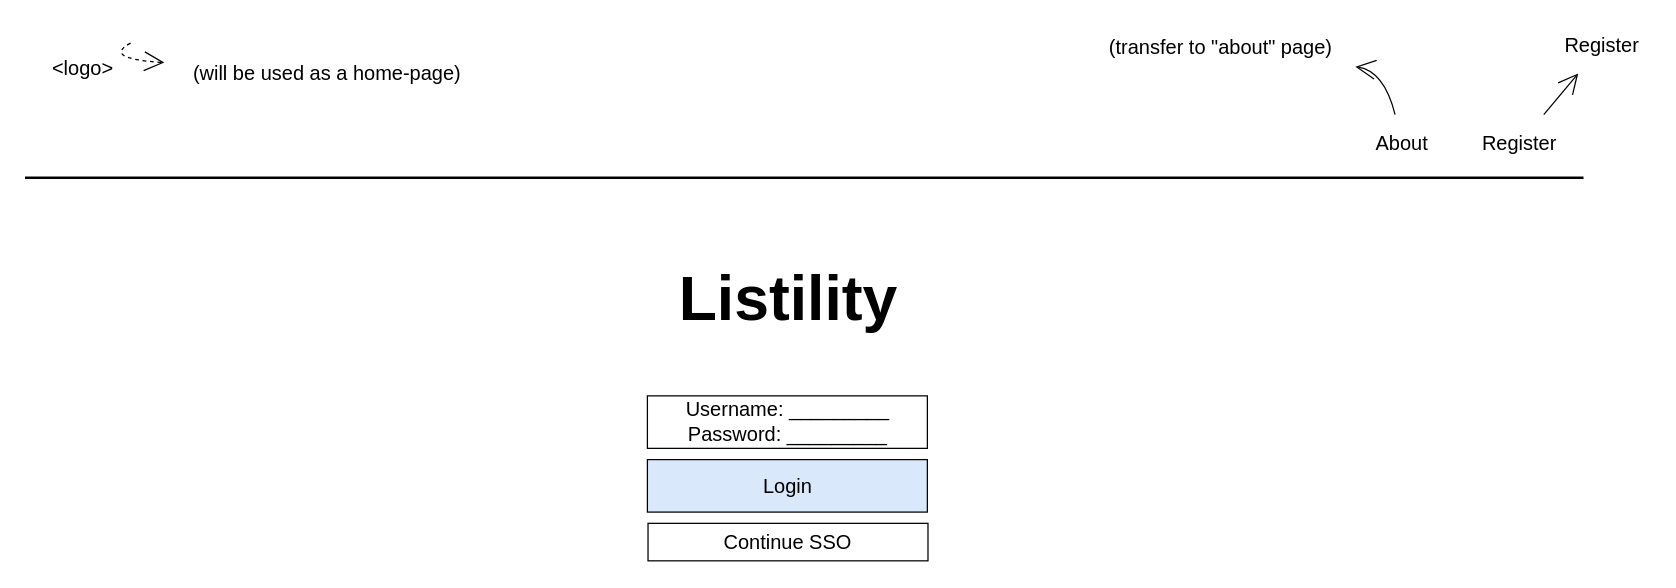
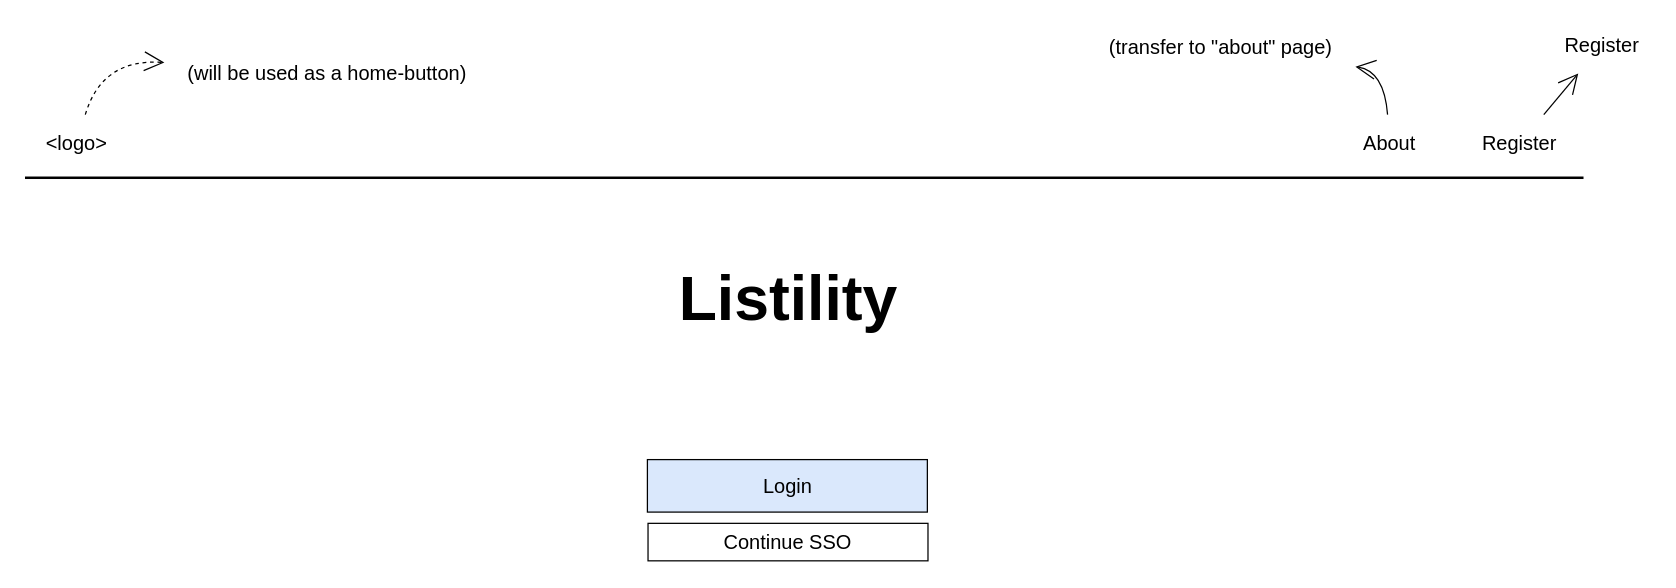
  <mxCell id="0" />
  <mxCell id="1" parent="0" />
- <mxCell id="2" value="Username: _________&lt;br&gt;Password: _________&lt;br&gt;" style="rounded=0;whiteSpace=wrap;html=1;sketch=0;hachureGap=4;fontSize=16;" parent="1" vertex="1"><mxGeometry x="517.5" y="316" width="224" height="42" as="geometry" /></mxCell>
  <mxCell id="3" value="&lt;h1&gt;&lt;font style=&quot;font-size: 50px&quot;&gt;Listility&lt;/font&gt;&lt;/h1&gt;" style="text;html=1;align=center;verticalAlign=middle;resizable=0;points=[];autosize=1;strokeColor=none;fillColor=none;sketch=0;hachureGap=4;fontSize=16;" parent="1" vertex="1"><mxGeometry x="537" y="202" width="185" height="72" as="geometry" /></mxCell>
  <mxCell id="4" value="Login" style="rounded=0;whiteSpace=wrap;html=1;sketch=0;hachureGap=4;fontSize=16;fillColor=#dae8fc;" parent="1" vertex="1"><mxGeometry x="517.5" y="367" width="224" height="42" as="geometry" /></mxCell>
  <mxCell id="5" value="Continue SSO" style="whiteSpace=wrap;html=1;sketch=0;hachureGap=4;fontSize=16;" parent="1" vertex="1"><mxGeometry x="518" y="418" width="224" height="30" as="geometry" /></mxCell>
  <mxCell id="6" value="" style="rounded=0;whiteSpace=wrap;html=1;sketch=0;hachureGap=4;fontSize=16;fillColor=none;" parent="1" vertex="1"><mxGeometry x="20" y="141" width="1246" height="1" as="geometry" /></mxCell>
  <mxCell id="7" style="edgeStyle=none;curved=1;sketch=0;orthogonalLoop=1;jettySize=auto;html=1;fontSize=16;endArrow=open;startSize=14;endSize=14;sourcePerimeterSpacing=8;targetPerimeterSpacing=8;dashed=1;" parent="1" source="8" target="11" edge="1"><mxGeometry relative="1" as="geometry"><Array as="points"><mxPoint x="81" y="46" /></Array></mxGeometry></mxCell>
- <mxCell id="8" value="&amp;lt;logo&amp;gt;" style="text;strokeColor=none;fillColor=none;html=1;align=center;verticalAlign=middle;whiteSpace=wrap;rounded=0;sketch=0;hachureGap=4;fontSize=16;" parent="1" vertex="1"><mxGeometry x="36" y="39" width="60" height="30" as="geometry" /></mxCell>
+ <mxCell id="8" value="&amp;lt;logo&amp;gt;" style="text;strokeColor=none;fillColor=none;html=1;align=center;verticalAlign=middle;whiteSpace=wrap;rounded=0;sketch=0;hachureGap=4;fontSize=16;" parent="1" vertex="1"><mxGeometry x="31" y="99" width="60" height="30" as="geometry" /></mxCell>
  <mxCell id="9" style="edgeStyle=none;curved=1;sketch=0;orthogonalLoop=1;jettySize=auto;html=1;fontSize=16;endArrow=open;startSize=14;endSize=14;sourcePerimeterSpacing=8;targetPerimeterSpacing=8;" parent="1" source="10" target="15" edge="1"><mxGeometry relative="1" as="geometry" /></mxCell>
  <mxCell id="10" value="Register" style="text;strokeColor=none;fillColor=none;html=1;align=center;verticalAlign=middle;whiteSpace=wrap;rounded=0;sketch=0;hachureGap=4;fontSize=16;" parent="1" vertex="1"><mxGeometry x="1178" y="99" width="75" height="30" as="geometry" /></mxCell>
- <mxCell id="11" value="(will be used as a home-page)" style="text;strokeColor=none;fillColor=none;html=1;align=center;verticalAlign=middle;whiteSpace=wrap;rounded=0;sketch=0;hachureGap=4;fontSize=16;" parent="1" vertex="1"><mxGeometry x="139" y="43" width="245" height="30" as="geometry" /></mxCell>
+ <mxCell id="11" value="(will be used as a home-button)" style="text;strokeColor=none;fillColor=none;html=1;align=center;verticalAlign=middle;whiteSpace=wrap;rounded=0;sketch=0;hachureGap=4;fontSize=16;" parent="1" vertex="1"><mxGeometry x="139" y="43" width="245" height="30" as="geometry" /></mxCell>
  <mxCell id="12" style="edgeStyle=none;curved=1;sketch=0;orthogonalLoop=1;jettySize=auto;html=1;fontSize=16;endArrow=open;startSize=14;endSize=14;sourcePerimeterSpacing=8;targetPerimeterSpacing=8;" parent="1" source="13" target="14" edge="1"><mxGeometry relative="1" as="geometry"><Array as="points"><mxPoint x="1107" y="56" /></Array></mxGeometry></mxCell>
- <mxCell id="13" value="About" style="text;strokeColor=none;fillColor=none;html=1;align=center;verticalAlign=middle;whiteSpace=wrap;rounded=0;sketch=0;hachureGap=4;fontSize=16;" parent="1" vertex="1"><mxGeometry x="1084" y="99" width="75" height="30" as="geometry" /></mxCell>
+ <mxCell id="13" value="About" style="text;strokeColor=none;fillColor=none;html=1;align=center;verticalAlign=middle;whiteSpace=wrap;rounded=0;sketch=0;hachureGap=4;fontSize=16;" parent="1" vertex="1"><mxGeometry x="1074" y="99" width="75" height="30" as="geometry" /></mxCell>
  <mxCell id="14" value="(transfer to &quot;about&quot; page)" style="text;strokeColor=none;fillColor=none;html=1;align=center;verticalAlign=middle;whiteSpace=wrap;rounded=0;sketch=0;hachureGap=4;fontSize=16;" parent="1" vertex="1"><mxGeometry x="877" y="22" width="199" height="30" as="geometry" /></mxCell>
  <mxCell id="15" value="Register" style="text;strokeColor=none;fillColor=none;html=1;align=center;verticalAlign=middle;whiteSpace=wrap;rounded=0;sketch=0;hachureGap=4;fontSize=16;" parent="1" vertex="1"><mxGeometry x="1244" y="20" width="75" height="30" as="geometry" /></mxCell>
